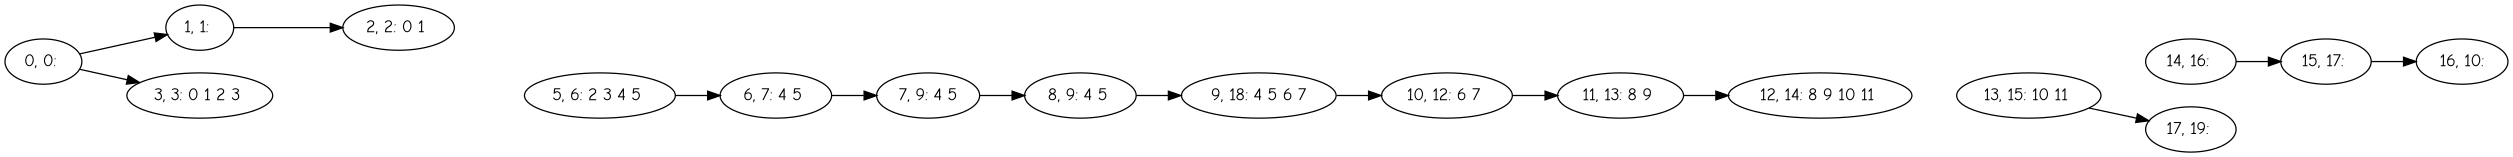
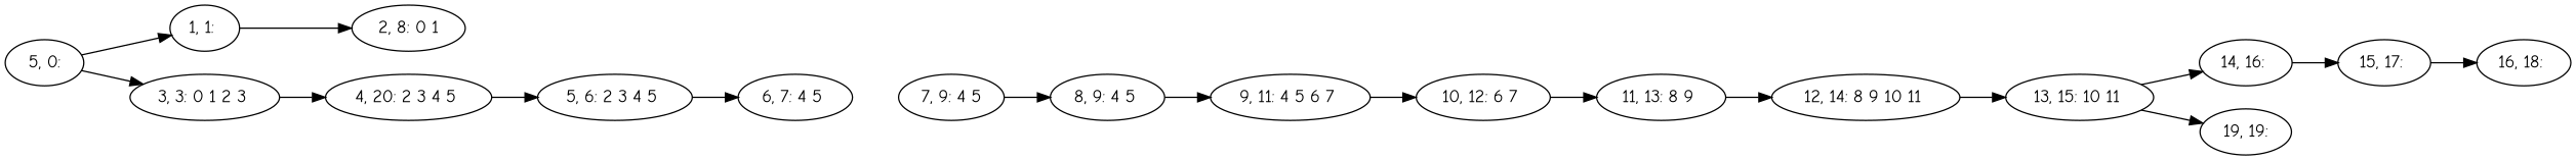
  digraph {
    fontname="Comic Neue"
    rankdir=LR
    node [fontname="Comic Neue"]
    edge [fontname="Comic Neue"]
-   n1 [label="0, 0: "]
+   n1 [label="5, 0:"]
    n2 [label="1, 1: "]
    n3 [label="3, 3: 0 1 2 3 "]
-   n4 [label="2, 2: 0 1 "]
+   n4 [label="2, 8: 0 1"]
+   n5 [label="4, 20: 2 3 4 5 "]
    n6 [label="5, 6: 2 3 4 5 "]
    n7 [label="6, 7: 4 5 "]
    n8 [label="7, 9: 4 5"]
    n9 [label="8, 9: 4 5 "]
-   n10 [label="9, 18: 4 5 6 7"]
+   n10 [label="9, 11: 4 5 6 7 "]
    n11 [label="10, 12: 6 7 "]
    n12 [label="11, 13: 8 9 "]
    n13 [label="12, 14: 8 9 10 11 "]
    n14 [label="13, 15: 10 11 "]
    n15 [label="14, 16: "]
-   n16 [label="17, 19: "]
+   n16 [label="19, 19:"]
    n17 [label="15, 17: "]
-   n18 [label="16, 10:"]
+   n18 [label="16, 18: "]
    n1 -> n2
    n1 -> n3
    n2 -> n4
+   n3 -> n5
+   n5 -> n6
    n6 -> n7
-   n7 -> n8
    n8 -> n9
    n9 -> n10
    n10 -> n11
    n11 -> n12
    n12 -> n13
+   n13 -> n14
+   n14 -> n15
    n14 -> n16
    n15 -> n17
    n17 -> n18
  }
